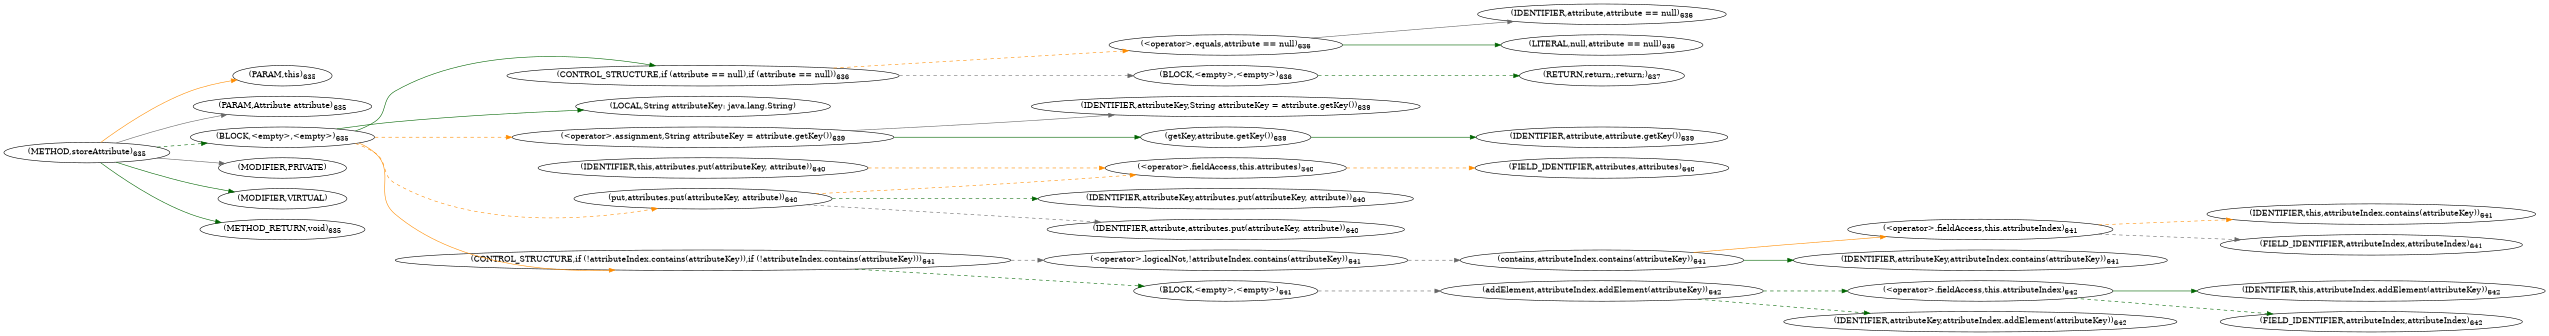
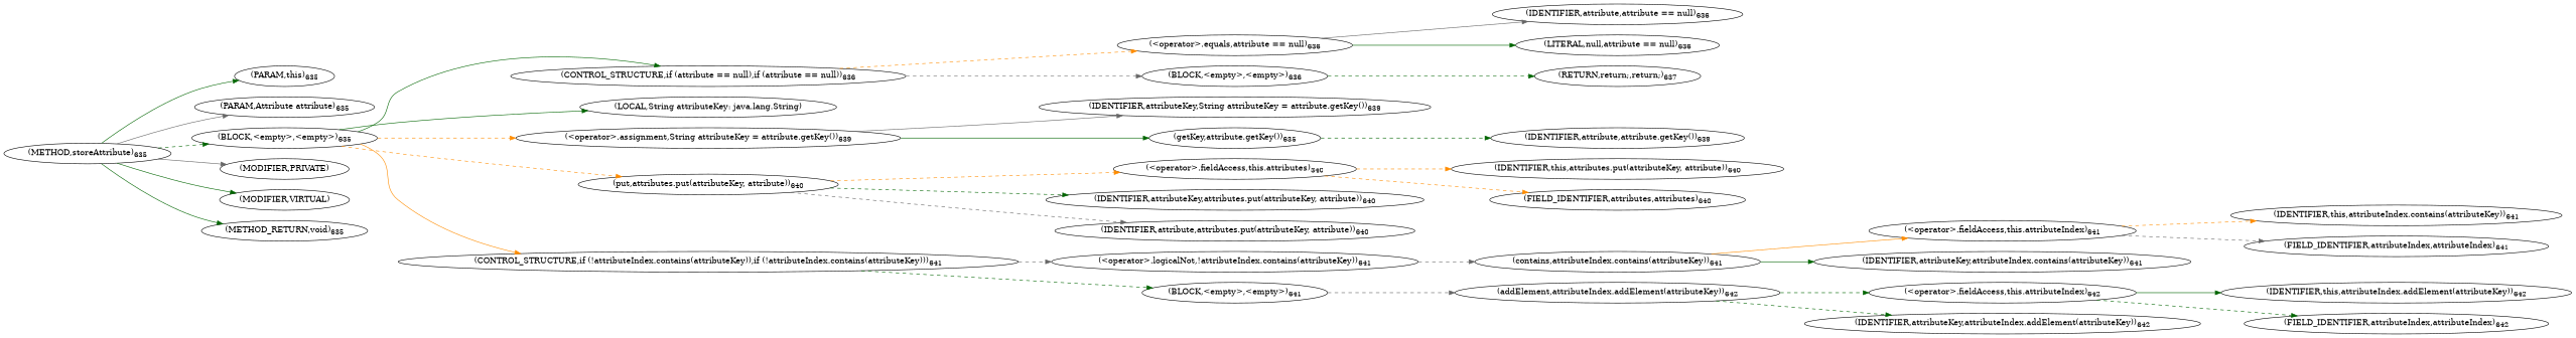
  digraph {
    rankdir=LR
    edge [color=darkgreen style=dashed]
    n1 [label=<(METHOD,storeAttribute)<SUB>635</SUB>>]
    n2 [label=<(PARAM,this)<SUB>635</SUB>>]
    n3 [label=<(PARAM,Attribute attribute)<SUB>635</SUB>>]
    n4 [label=<(BLOCK,&lt;empty&gt;,&lt;empty&gt;)<SUB>635</SUB>>]
    n5 [label=<(MODIFIER,PRIVATE)>]
    n6 [label=<(MODIFIER,VIRTUAL)>]
    n7 [label=<(METHOD_RETURN,void)<SUB>635</SUB>>]
    n8 [label=<(CONTROL_STRUCTURE,if (attribute == null),if (attribute == null))<SUB>636</SUB>>]
    n9 [label=<(LOCAL,String attributeKey: java.lang.String)>]
    n10 [label=<(&lt;operator&gt;.assignment,String attributeKey = attribute.getKey())<SUB>639</SUB>>]
    n11 [label=<(put,attributes.put(attributeKey, attribute))<SUB>640</SUB>>]
    n12 [label=<(CONTROL_STRUCTURE,if (!attributeIndex.contains(attributeKey)),if (!attributeIndex.contains(attributeKey)))<SUB>641</SUB>>]
    n13 [label=<(&lt;operator&gt;.equals,attribute == null)<SUB>636</SUB>>]
    n14 [label=<(BLOCK,&lt;empty&gt;,&lt;empty&gt;)<SUB>636</SUB>>]
    n15 [label=<(IDENTIFIER,attributeKey,String attributeKey = attribute.getKey())<SUB>639</SUB>>]
-   n16 [label=<(getKey,attribute.getKey())<SUB>639</SUB>>]
+   n16 [label=<(getKey,attribute.getKey())<SUB>635</SUB>>]
    n17 [label=<(&lt;operator&gt;.fieldAccess,this.attributes)<SUB>340</SUB>>]
    n18 [label=<(IDENTIFIER,attributeKey,attributes.put(attributeKey, attribute))<SUB>640</SUB>>]
    n19 [label=<(IDENTIFIER,attribute,attributes.put(attributeKey, attribute))<SUB>640</SUB>>]
    n20 [label=<(&lt;operator&gt;.logicalNot,!attributeIndex.contains(attributeKey))<SUB>641</SUB>>]
    n21 [label=<(BLOCK,&lt;empty&gt;,&lt;empty&gt;)<SUB>641</SUB>>]
    n22 [label=<(IDENTIFIER,attribute,attribute == null)<SUB>636</SUB>>]
    n23 [label=<(LITERAL,null,attribute == null)<SUB>636</SUB>>]
    n24 [label=<(RETURN,return;,return;)<SUB>637</SUB>>]
    n25 [label=<(IDENTIFIER,attribute,attribute.getKey())<SUB>639</SUB>>]
    n26 [label=<(IDENTIFIER,this,attributes.put(attributeKey, attribute))<SUB>640</SUB>>]
    n27 [label=<(FIELD_IDENTIFIER,attributes,attributes)<SUB>640</SUB>>]
    n28 [label=<(contains,attributeIndex.contains(attributeKey))<SUB>641</SUB>>]
    n29 [label=<(addElement,attributeIndex.addElement(attributeKey))<SUB>642</SUB>>]
    n30 [label=<(&lt;operator&gt;.fieldAccess,this.attributeIndex)<SUB>641</SUB>>]
    n31 [label=<(IDENTIFIER,attributeKey,attributeIndex.contains(attributeKey))<SUB>641</SUB>>]
    n32 [label=<(IDENTIFIER,this,attributeIndex.contains(attributeKey))<SUB>641</SUB>>]
    n33 [label=<(FIELD_IDENTIFIER,attributeIndex,attributeIndex)<SUB>641</SUB>>]
    n34 [label=<(&lt;operator&gt;.fieldAccess,this.attributeIndex)<SUB>642</SUB>>]
    n35 [label=<(IDENTIFIER,attributeKey,attributeIndex.addElement(attributeKey))<SUB>642</SUB>>]
    n36 [label=<(IDENTIFIER,this,attributeIndex.addElement(attributeKey))<SUB>642</SUB>>]
    n37 [label=<(FIELD_IDENTIFIER,attributeIndex,attributeIndex)<SUB>642</SUB>>]
-   n1 -> n2 [color=darkorange style=solid]
+   n1 -> n2 [style=solid]
    n1 -> n3 [color=gray40 style=solid]
    n1 -> n4
    n1 -> n5 [color=gray40 style=solid]
    n1 -> n6 [style=solid]
    n1 -> n7 [style=solid]
    n4 -> n8 [style=solid]
    n4 -> n9 [style=solid]
    n4 -> n10 [color=darkorange]
    n4 -> n11 [color=darkorange]
    n4 -> n12 [color=darkorange style=solid]
    n8 -> n13 [color=darkorange]
    n8 -> n14 [color=gray40]
    n10 -> n15 [color=gray40 style=solid]
    n10 -> n16 [style=solid]
    n11 -> n17 [color=darkorange]
    n11 -> n18
    n11 -> n19 [color=gray40]
    n12 -> n20 [color=gray40]
    n12 -> n21
    n13 -> n22 [color=gray40 style=solid]
    n13 -> n23 [style=solid]
    n14 -> n24
-   n16 -> n25 [style=solid]
-   n26 -> n17 [color=darkorange]
+   n16 -> n25
+   n17 -> n26 [color=darkorange]
    n17 -> n27 [color=darkorange]
    n20 -> n28 [color=gray40]
    n21 -> n29 [color=gray40]
    n28 -> n30 [color=darkorange style=solid]
    n28 -> n31 [style=solid]
    n29 -> n34
    n29 -> n35
    n30 -> n32 [color=darkorange]
    n30 -> n33 [color=gray40]
    n34 -> n36 [style=solid]
    n34 -> n37
  }
